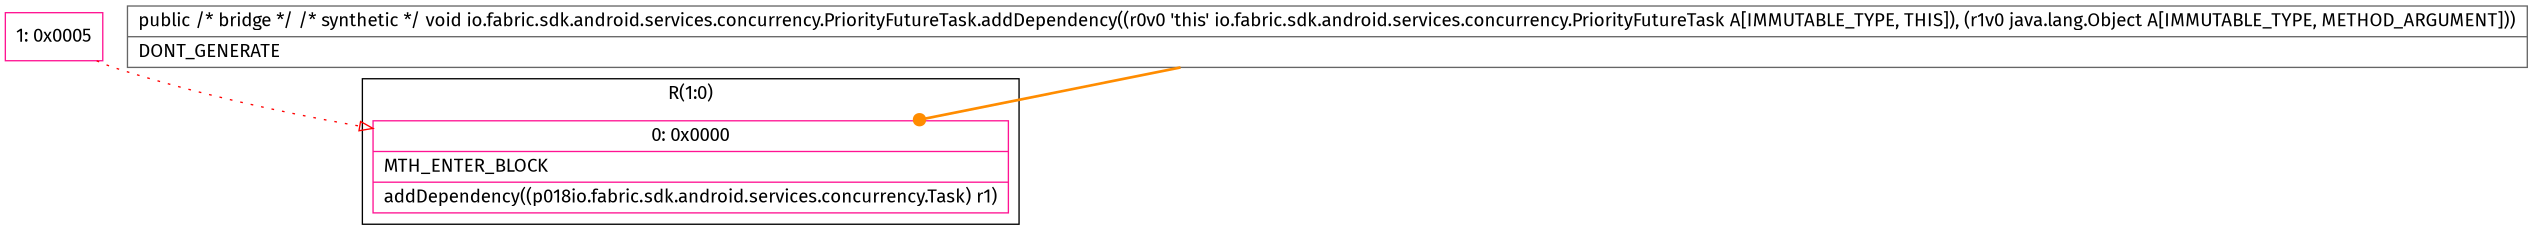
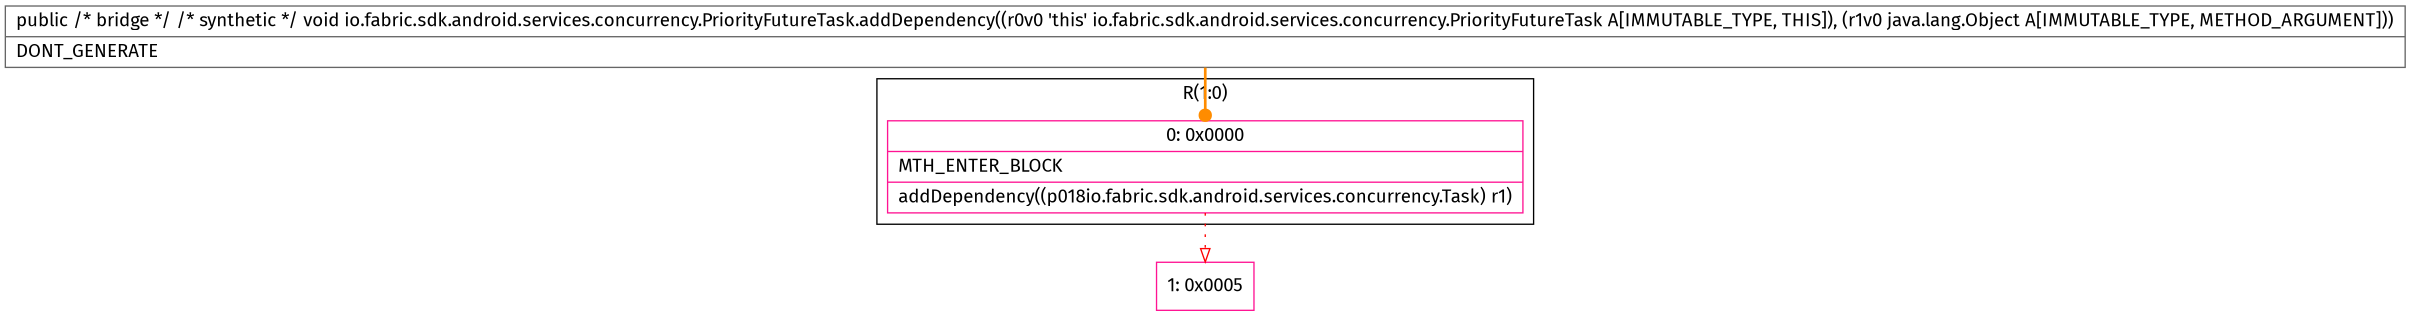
  digraph {
    fontname="Fira Sans"
    node [color=deeppink shape=record fontname="Fira Sans"]
    edge [fontname="Fira Sans"]
    n1 [label="{0\:\ 0x0000|MTH_ENTER_BLOCK\l|addDependency((p018io.fabric.sdk.android.services.concurrency.Task) r1)\l}"]
    n2 [label="{1\:\ 0x0005}"]
    n3 [label="{public \/* bridge *\/ \/* synthetic *\/ void io.fabric.sdk.android.services.concurrency.PriorityFutureTask.addDependency((r0v0 'this' io.fabric.sdk.android.services.concurrency.PriorityFutureTask A[IMMUTABLE_TYPE, THIS]), (r1v0 java.lang.Object A[IMMUTABLE_TYPE, METHOD_ARGUMENT]))  | DONT_GENERATE\l}" color=gray40]
    subgraph cluster_1 {
      label="R(1:0)"
      n1
    }
-   n2 -> n1 [color=red style=dotted arrowhead=onormal]
+   n1 -> n2 [color=red style=dotted arrowhead=onormal]
    n3 -> n1 [color=darkorange style=bold arrowhead=dot]
  }
